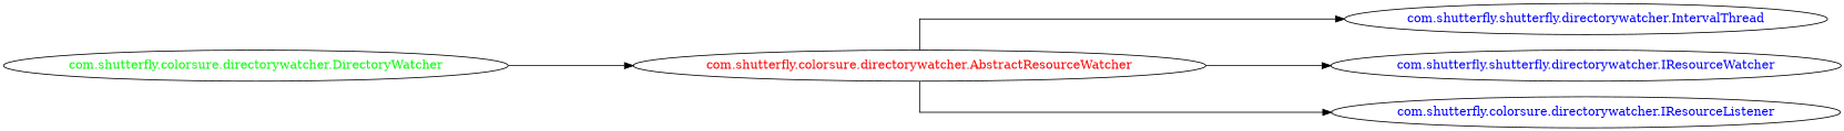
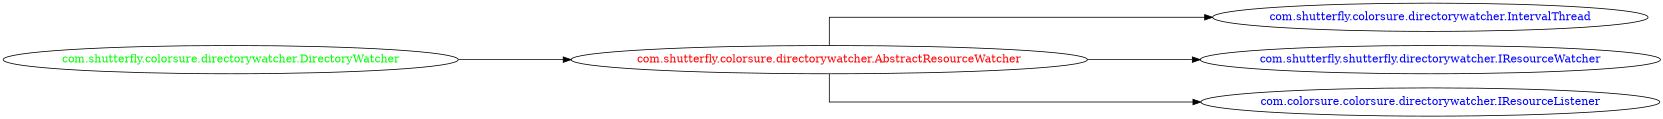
  digraph {
    concentrate=true
    rankdir=LR
    ranksep=2.0
    splines=ortho
    node [fontcolor=blue]
    "com.shutterfly.colorsure.directorywatcher.AbstractResourceWatcher" [fontcolor=red]
-   "com.shutterfly.colorsure.directorywatcher.IntervalThread" [label="com.shutterfly.shutterfly.directorywatcher.IntervalThread"]
+   "com.shutterfly.colorsure.directorywatcher.IntervalThread"
    n3 [label="com.shutterfly.shutterfly.directorywatcher.IResourceWatcher"]
-   "com.shutterfly.colorsure.directorywatcher.IResourceListener"
+   "com.shutterfly.colorsure.directorywatcher.IResourceListener" [label="com.colorsure.colorsure.directorywatcher.IResourceListener"]
    "com.shutterfly.colorsure.directorywatcher.DirectoryWatcher" [fontcolor=green]
    "com.shutterfly.colorsure.directorywatcher.AbstractResourceWatcher" -> "com.shutterfly.colorsure.directorywatcher.IntervalThread"
    "com.shutterfly.colorsure.directorywatcher.AbstractResourceWatcher" -> n3
    "com.shutterfly.colorsure.directorywatcher.AbstractResourceWatcher" -> "com.shutterfly.colorsure.directorywatcher.IResourceListener"
    "com.shutterfly.colorsure.directorywatcher.DirectoryWatcher" -> "com.shutterfly.colorsure.directorywatcher.AbstractResourceWatcher"
  }
